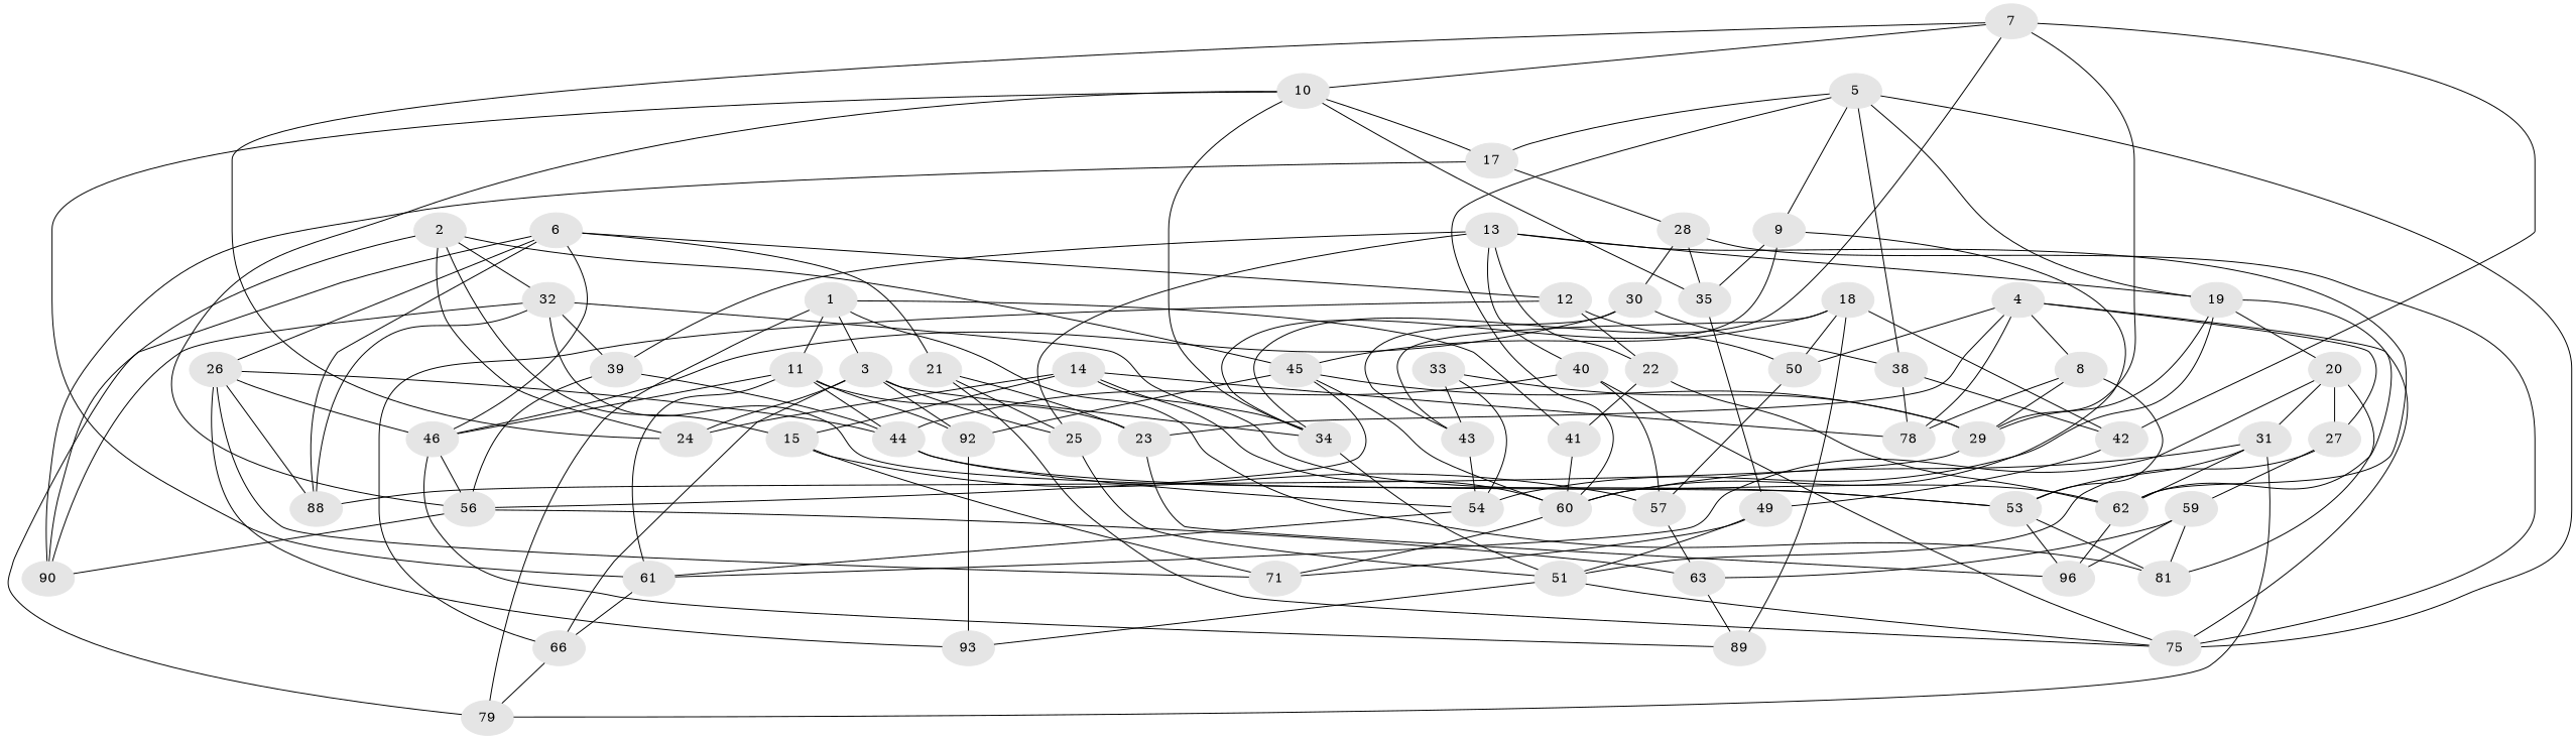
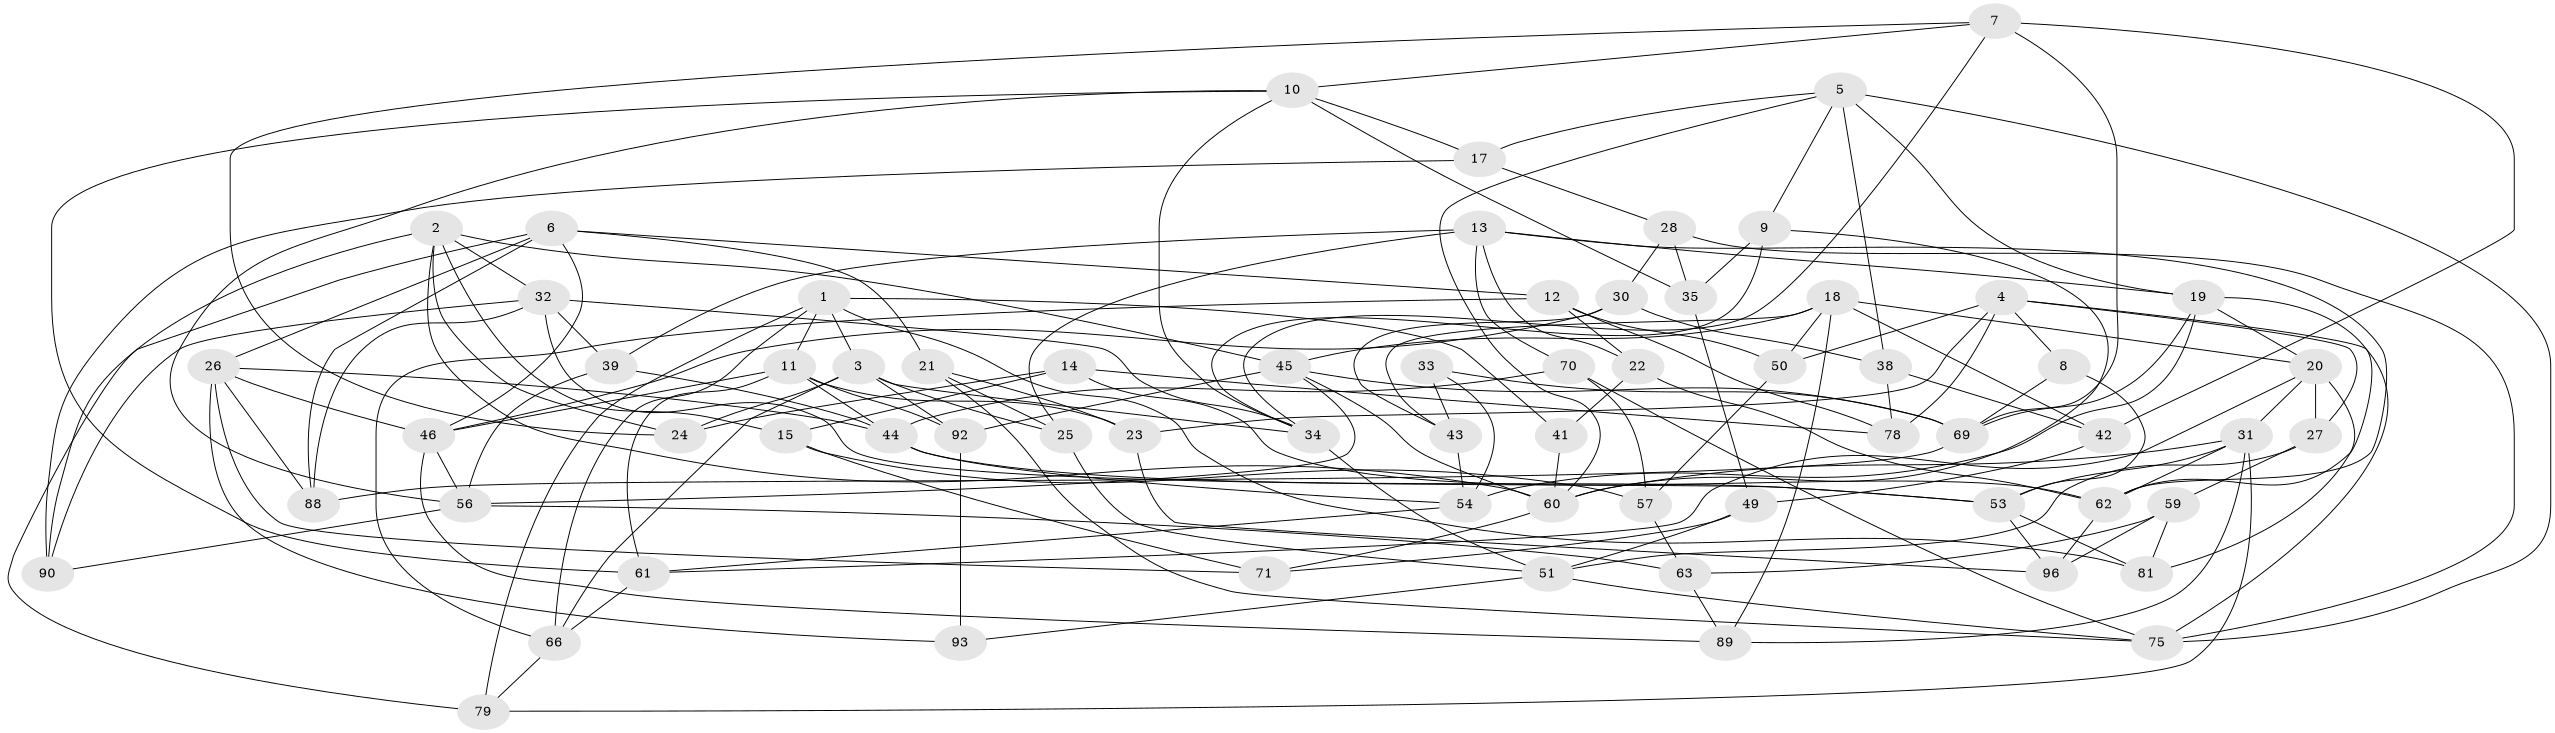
  graph {
    node [color=gray90 style=filled]
    1 [super="+29"]
    3 [super="+74"]
    11 [super="+56"]
    41
    66 [super="+85"]
    79
    81
    24
    25
    34 [super="+76"]
    92
    23
    46 [super="+82"]
    61
    44 [super="+68"]
    60 [super="+72"]
    2 [super="+48"]
    15
    32 [super="+67"]
    45 [super="+70"]
    90
    57
    71
    88
    53 [super="+77"]
    39
-   69 [super="+91" label=29]
+   69 [super="+91"]
    n28 [label=56 super="+58"]
    51 [super="+65"]
    93
    4 [super="+52"]
    8
    27
    50
    75 [super="+94"]
    78
    96
    59
    5 [super="+83"]
    9
    17
    19 [super="+47"]
    38
    35
    28
    62 [super="+80"]
    20 [super="+84"]
    54 [super="+73"]
    42
    6 [super="+36"]
    12
    21
    26 [super="+86"]
    22
    89
    7 [super="+16"]
    10 [super="+64"]
    49
    63
    13 [super="+95"]
-   40
+   40 [label=70]
    14
    30
    18 [super="+87"]
    43
    31 [super="+37"]
    33
    1 -- 3
    1 -- 11
    1 -- 41
+   1 -- 66
    1 -- 79
    1 -- 81
    3 -- 66
    3 -- 24
    3 -- 25
    3 -- 34
    3 -- 92
    11 -- 92
    11 -- 23
    11 -- 46
    11 -- 61
    11 -- 44
    41 -- 60
    66 -- 79
    25 -- 51
    34 -- 51
    92 -- 93
    23 -- 96
    46 -- n28
    46 -- 89
    61 -- 66
    44 -- 53
    44 -- 54
    60 -- 71
    2 -- 24
-   14 -- 60
+   2 -- 60
    2 -- 15
    2 -- 32
    2 -- 45
    2 -- 90
    15 -- 57
    15 -- 71
    32 -- 34
    32 -- 90
    32 -- 88
    32 -- 53
    32 -- 39
    45 -- 92
    45 -- 60
    45 -- 69
    45 -- n28
    57 -- 63
    53 -- 81
    53 -- 96
    39 -- 44
    39 -- n28
    69 -- 88
    n28 -- 90
    n28 -- 63
    51 -- 93
    51 -- 75
    4 -- 23
    4 -- 8
    4 -- 27
    4 -- 50
    4 -- 75
    4 -- 78
    8 -- 53
    8 -- 69
-   8 -- 78
+   12 -- 78
    27 -- 51
    27 -- 59
    50 -- 57
    59 -- 81
    59 -- 96
    59 -- 63
    5 -- 60
    5 -- 75
    5 -- 9
    5 -- 17
    5 -- 19
    5 -- 38
    9 -- 34
    9 -- 60
    9 -- 35
    17 -- 90
    17 -- 28
    19 -- 69
    19 -- 62
    19 -- 20
    19 -- 54
    38 -- 78
    38 -- 42
    35 -- 49
    28 -- 75
    28 -- 35
    28 -- 30
    62 -- 96
    20 -- 81
    20 -- 61
    20 -- 27
    20 -- 31
    54 -- 61
    42 -- 49
    6 -- 79
    6 -- 46
    6 -- 88
    6 -- 12
    6 -- 21
    6 -- 26
    12 -- 66
    12 -- 50
    12 -- 22
    21 -- 25
    21 -- 23
    21 -- 75
    26 -- 46
    26 -- 44
    26 -- 71
    26 -- 88
    26 -- 93
    22 -- 41
    22 -- 62
    7 -- 24
    7 -- 34
    7 -- 69
    7 -- 42
    7 -- 10
    10 -- 34
    10 -- 61
    10 -- n28
    10 -- 17
    10 -- 35
    49 -- 71
    49 -- 51
    63 -- 89
    13 -- 25
    13 -- 39
    13 -- 19
    13 -- 62
    13 -- 22
    13 -- 40
    40 -- 44
    40 -- 57
    40 -- 75
    14 -- 24
    14 -- 15
    14 -- 78
    14 -- 62
    30 -- 46
    30 -- 38
    30 -- 43
    18 -- 45
    18 -- 50
+   18 -- 20
    18 -- 42
    18 -- 89
    18 -- 43
    43 -- 54
    31 -- 79
    31 -- 60
    31 -- 53
    31 -- 62
+   31 -- 89
    33 -- 69
    33 -- 54 [weight=2]
    33 -- 43
  }
